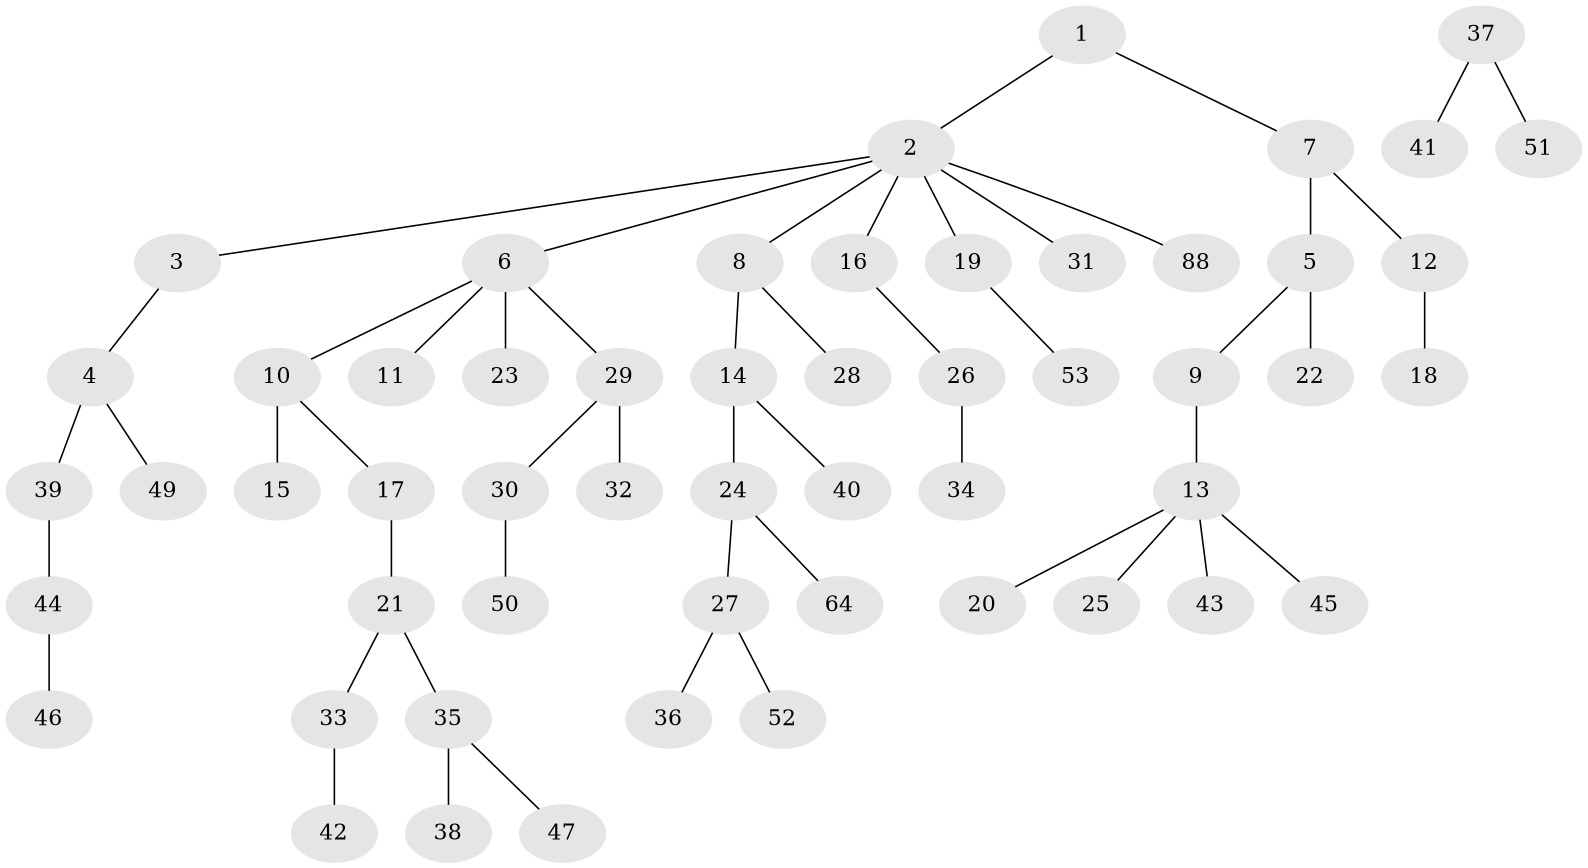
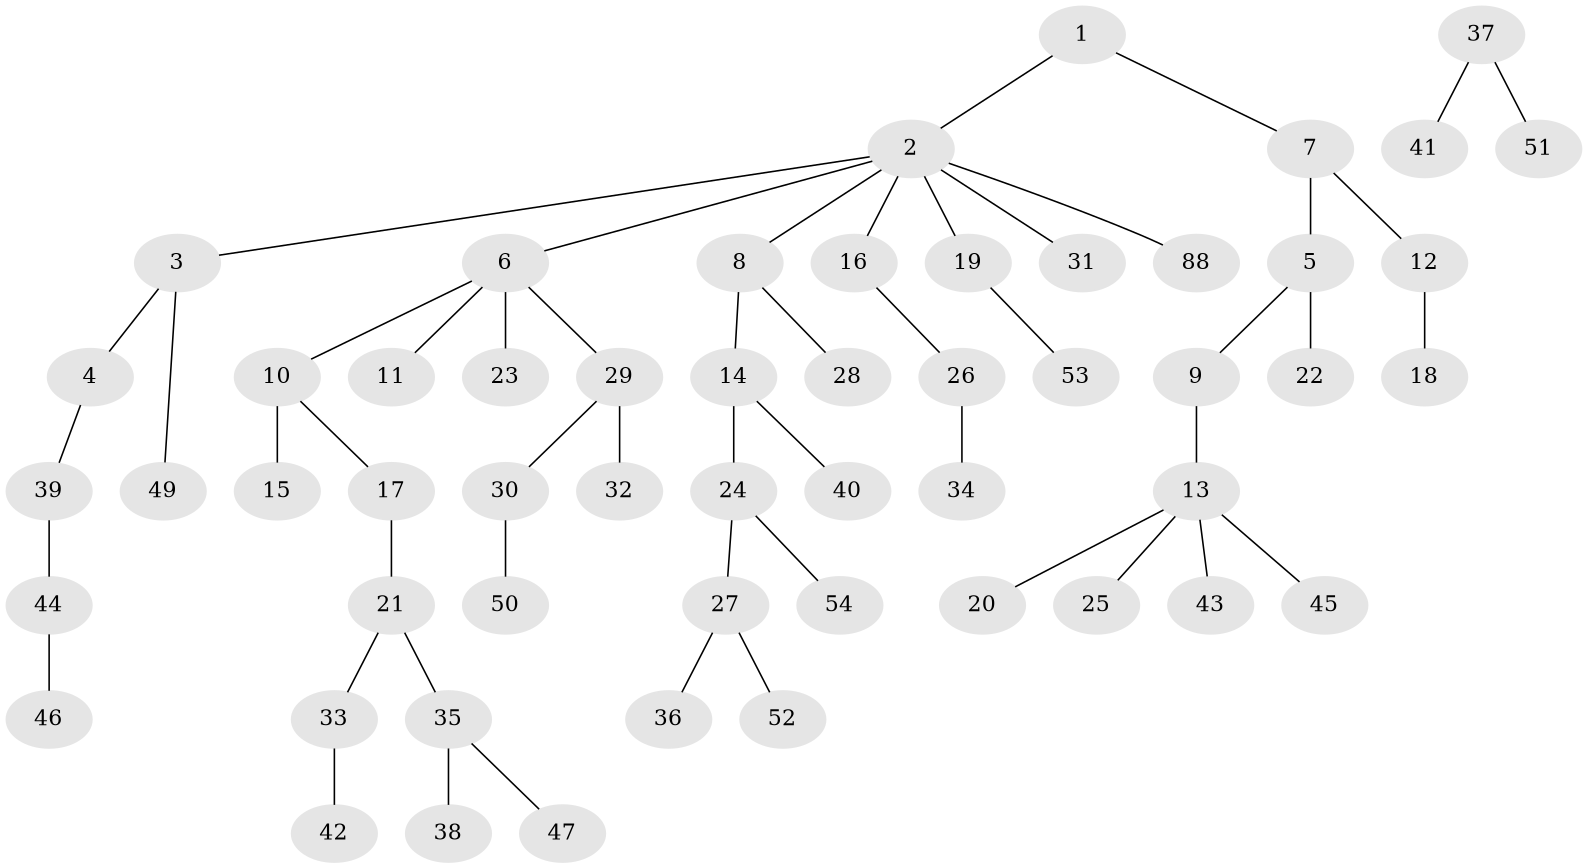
  graph {
    node [color=gray90 style=filled]
    edge [weight=1.0]
    1
    2
    7
    3
    6
    8
    16
    19
    31
    n10 [label=88]
    5
    9
    22
    12
    4
    10
    11
    23
    29
    14
    28
    26
    53
    39
    49
    44
    13
    15
    17
    30
    32
    18
    24
    40
    20
    25
    43
    45
    21
    27
-   54 [label=64]
+   54
    34
    33
    35
    42
    38
    47
    36
    52
    50
    37
    41
    51
    46
    1 -- 2
    1 -- 7
    2 -- 3
    2 -- 6
    2 -- 8
    2 -- 16
    2 -- 19
    2 -- 31
    2 -- n10
    7 -- 5
    7 -- 12
    3 -- 4
    6 -- 10
    6 -- 11
    6 -- 23
    6 -- 29
    8 -- 14
    8 -- 28
    16 -- 26
    19 -- 53
    5 -- 9
    5 -- 22
    9 -- 13
    12 -- 18 [weight=3.0]
    4 -- 39
-   4 -- 49
+   3 -- 49
    10 -- 15
    10 -- 17
    29 -- 30
    29 -- 32
    14 -- 24
    14 -- 40
    26 -- 34
    39 -- 44
    44 -- 46
    13 -- 20
    13 -- 25
    13 -- 43
    13 -- 45
    17 -- 21
    30 -- 50
    24 -- 27
    24 -- 54
    21 -- 33
    21 -- 35
    27 -- 36
    27 -- 52
    33 -- 42
    35 -- 38
    35 -- 47
    37 -- 41
    37 -- 51
  }
